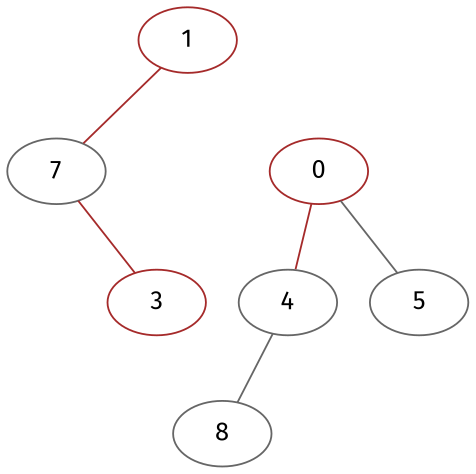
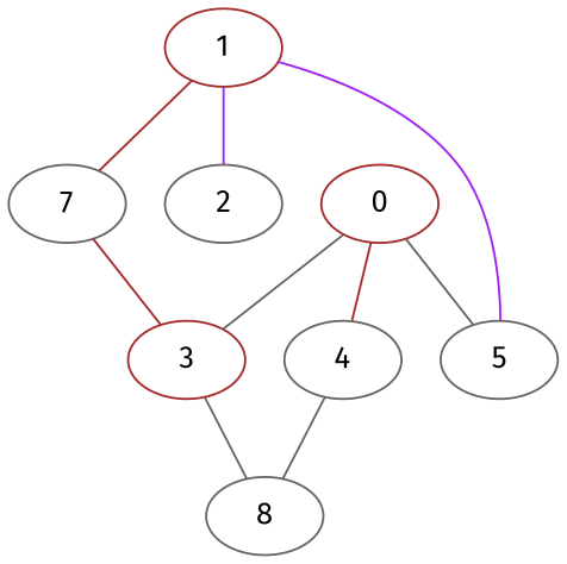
  graph {
    fontname="Fira Sans"
    node [color=gray40 fontname="Fira Sans" type=corner]
    edge [color=gray40 fontname="Fira Sans" frequency=1 type0=line]
    0 [color=brown x=261 y=146]
    3 [color=brown type=intersection x=280 y=153]
    4 [type=intersection x=246 y=-28]
    5 [x=78 y=-18]
    n5 [label=8 x=433 y=-14]
    1 [color=brown type=intersection x=252 y=177]
+   2 [type=endpoint x=254 y=538]
    7 [type=endpoint x=318 y=210]
+   0 -- 3 [angle0=.35]
    0 -- 4 [angle0=1.48 color=brown]
    0 -- 5 [angle0=-.06]
+   3 -- n5 [angle0=-.83]
    4 -- n5 [angle0=.07]
+   1 -- 5 [angle0=.84 color=purple]
+   1 -- 2 [angle0=1.57 color=purple]
    1 -- 7 [angle0=.46 color=brown]
    7 -- 3 [angle0=-.71 color=brown]
  }
